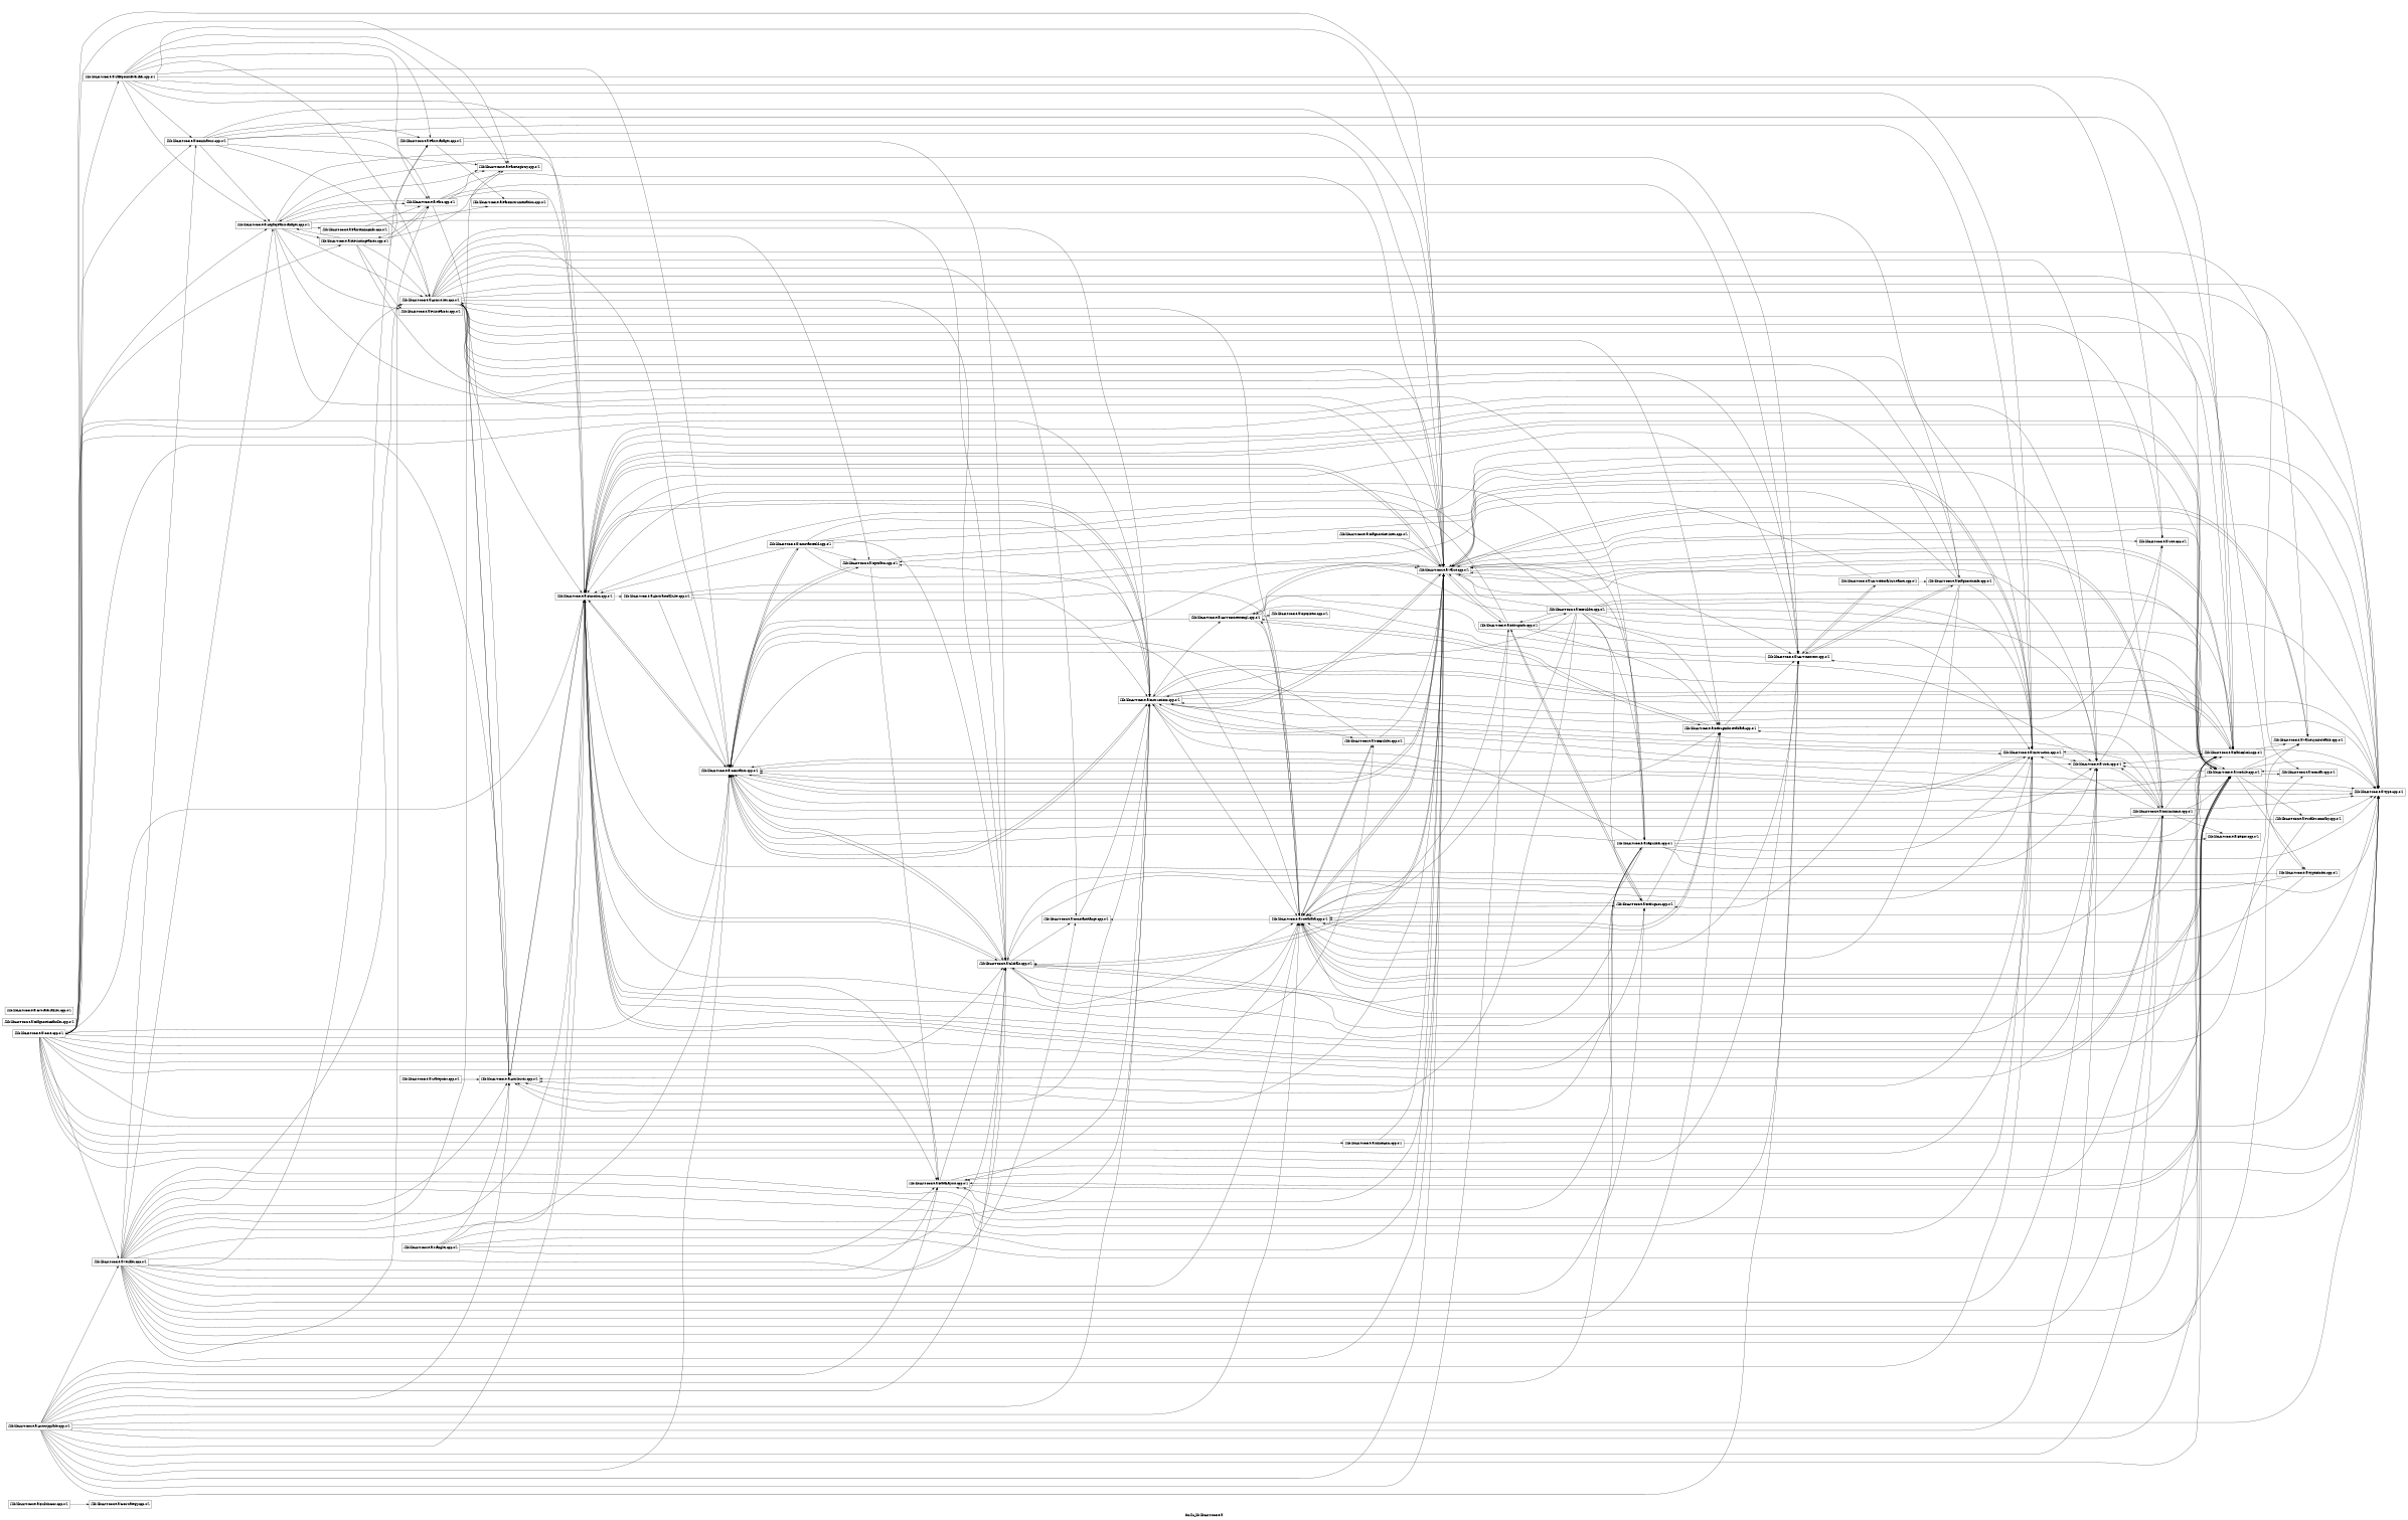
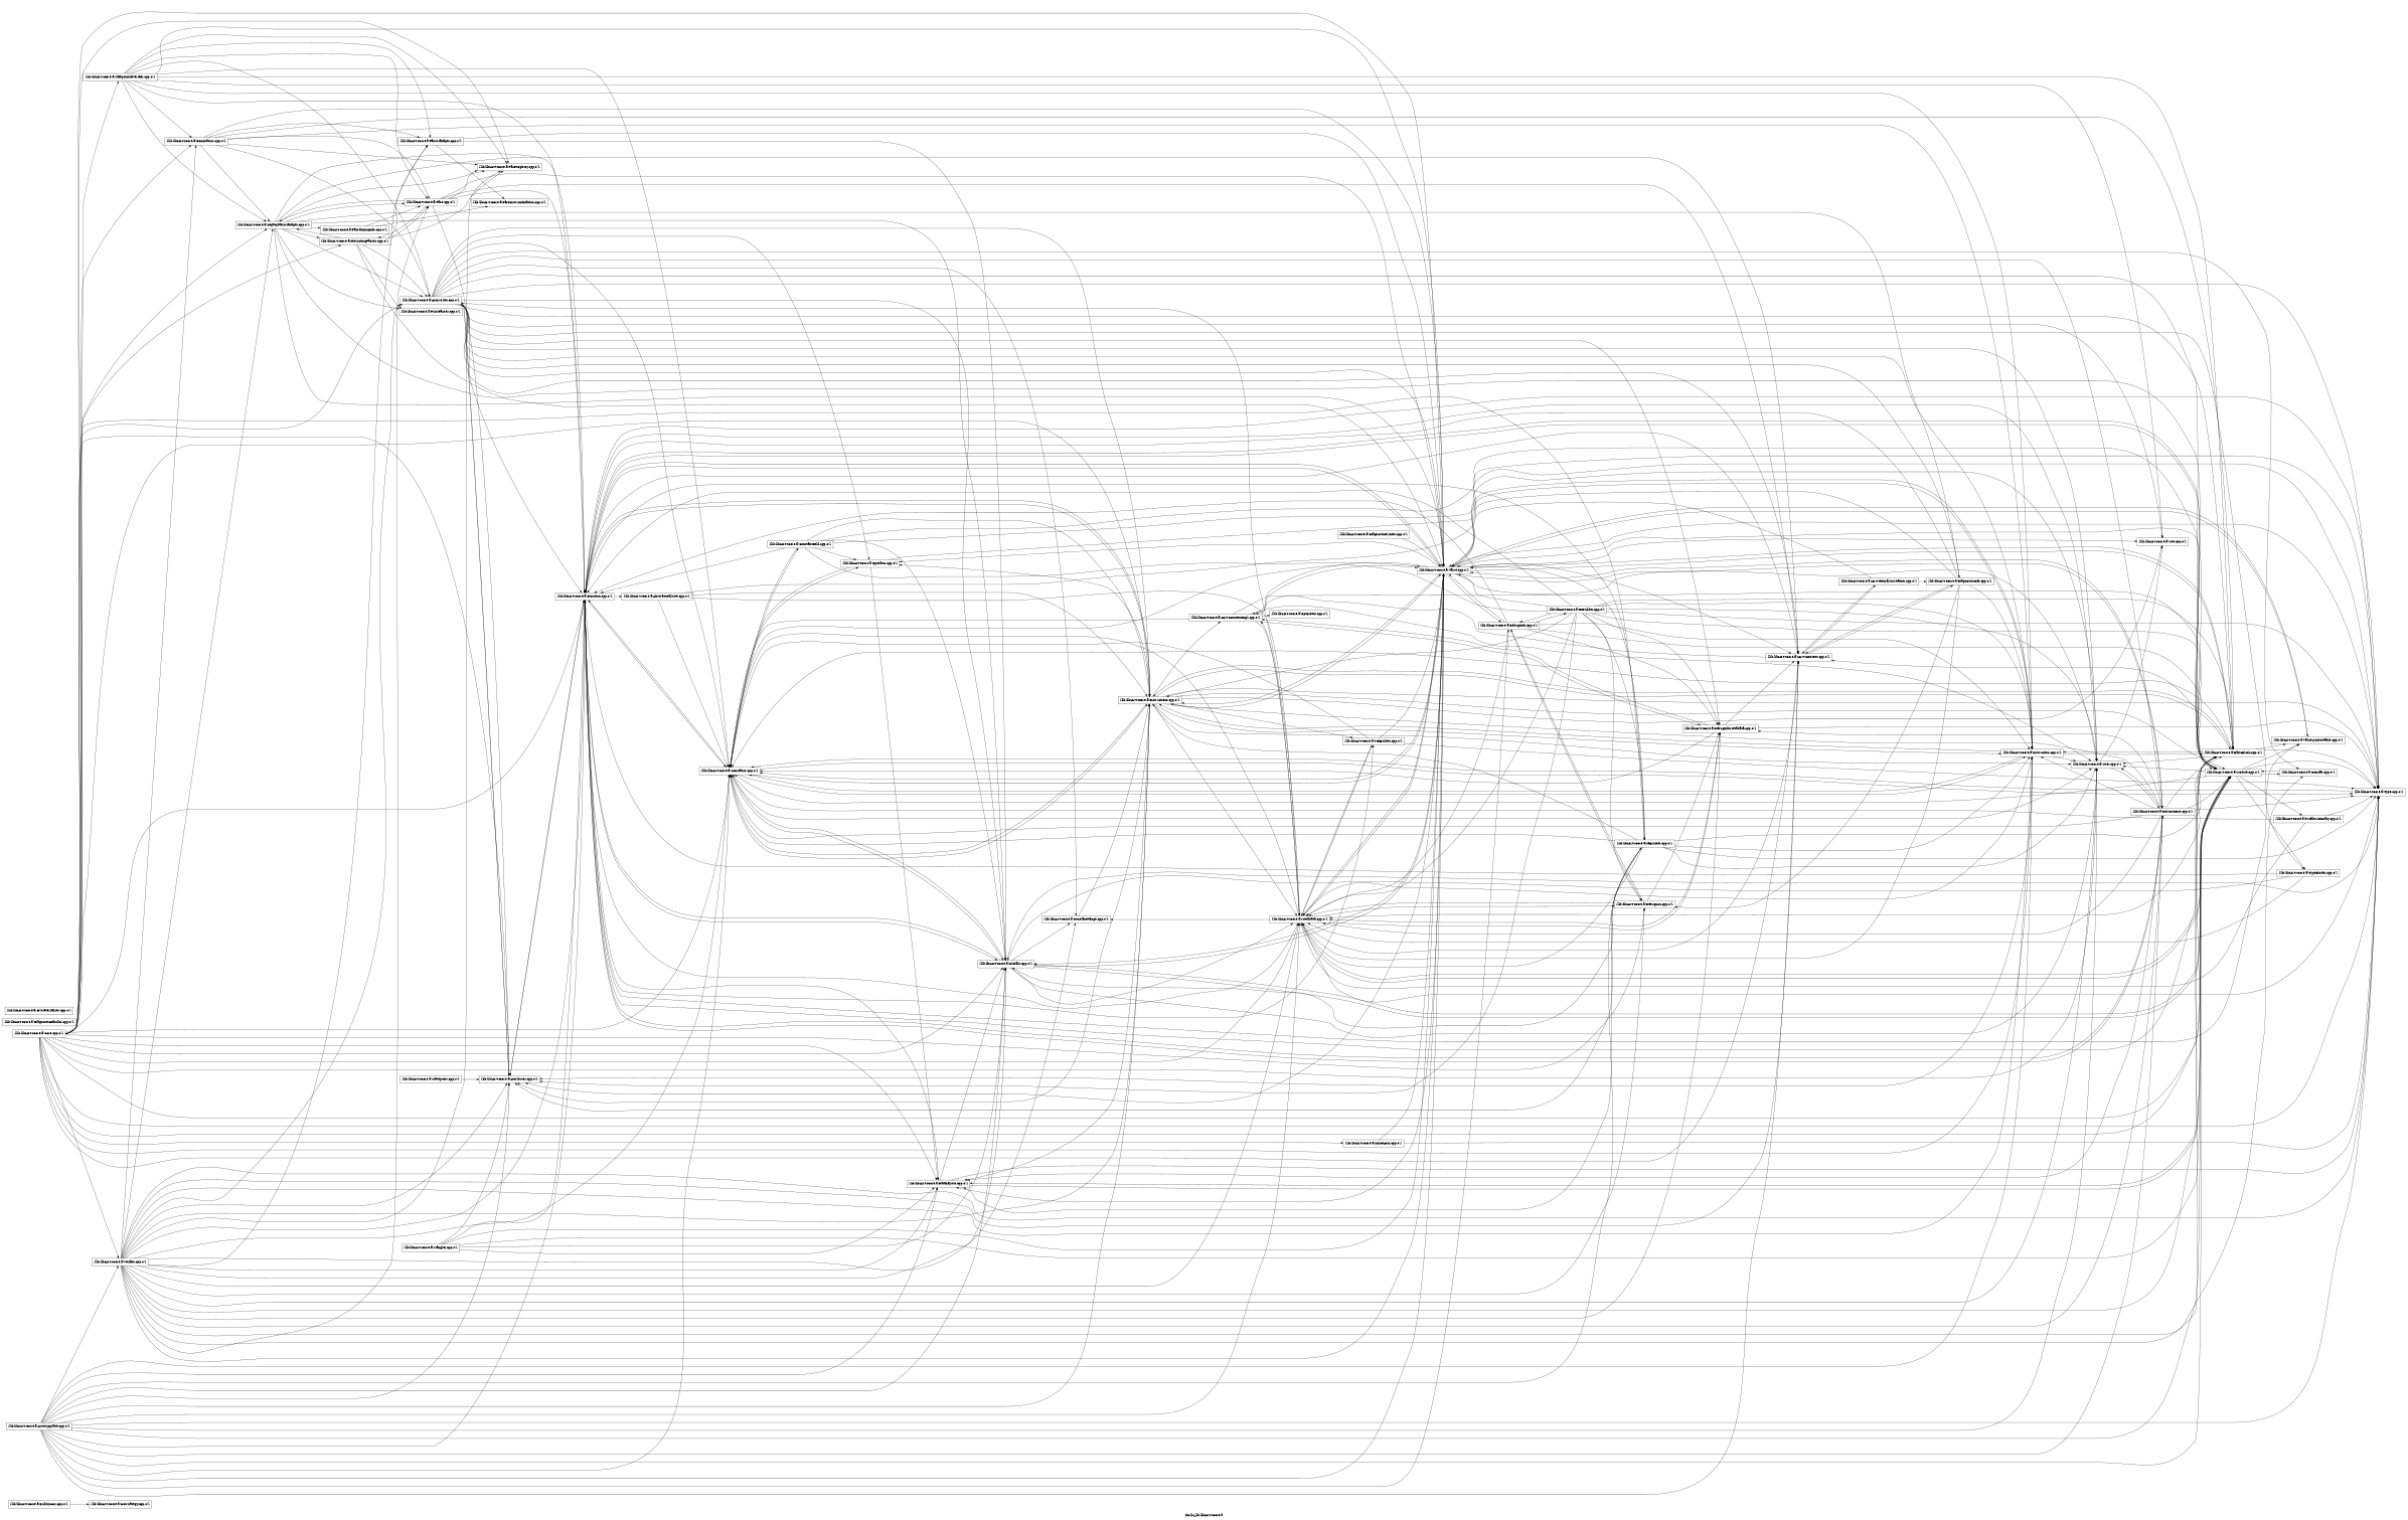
  digraph {
    label="bin/llc_lib/libLLVMCore.a"
    rankdir=LR
    node [group=0 shape=box]
    n1 [label="{lib/libLLVMCore.a(BuiltinGCs.cpp.o)}"]
    n2 [label="{lib/libLLVMCore.a(GCStrategy.cpp.o)}"]
    n3 [label="{lib/libLLVMCore.a(Core.cpp.o)}"]
    n4 [label="{lib/libLLVMCore.a(AsmWriter.cpp.o)}"]
    n5 [label="{lib/libLLVMCore.a(Attributes.cpp.o)}"]
    n6 [label="{lib/libLLVMCore.a(BasicBlock.cpp.o)}"]
    n7 [label="{lib/libLLVMCore.a(Constants.cpp.o)}"]
    n8 [label="{lib/libLLVMCore.a(DataLayout.cpp.o)}"]
    n9 [label="{lib/libLLVMCore.a(DebugLoc.cpp.o)}"]
    n10 [label="{lib/libLLVMCore.a(Dominators.cpp.o)}"]
    n11 [label="{lib/libLLVMCore.a(Function.cpp.o)}"]
    n12 [label="{lib/libLLVMCore.a(Globals.cpp.o)}"]
    n13 [label="{lib/libLLVMCore.a(IRBuilder.cpp.o)}"]
    n14 [label="{lib/libLLVMCore.a(IRPrintingPasses.cpp.o)}"]
    n15 [label="{lib/libLLVMCore.a(InlineAsm.cpp.o)}"]
    n16 [label="{lib/libLLVMCore.a(Instruction.cpp.o)}"]
    n17 [label="{lib/libLLVMCore.a(Instructions.cpp.o)}"]
    n18 [label="{lib/libLLVMCore.a(LLVMContext.cpp.o)}"]
    n19 [label="{lib/libLLVMCore.a(LegacyPassManager.cpp.o)}"]
    n20 [label="{lib/libLLVMCore.a(Metadata.cpp.o)}"]
    n21 [label="{lib/libLLVMCore.a(Module.cpp.o)}"]
    n22 [label="{lib/libLLVMCore.a(PassRegistry.cpp.o)}"]
    n23 [label="{lib/libLLVMCore.a(SafepointIRVerifier.cpp.o)}"]
    n24 [label="{lib/libLLVMCore.a(Type.cpp.o)}"]
    n25 [label="{lib/libLLVMCore.a(User.cpp.o)}"]
    n26 [label="{lib/libLLVMCore.a(Value.cpp.o)}"]
    n27 [label="{lib/libLLVMCore.a(Verifier.cpp.o)}"]
    n28 [label="{lib/libLLVMCore.a(Comdat.cpp.o)}"]
    n29 [label="{lib/libLLVMCore.a(TypeFinder.cpp.o)}"]
    n30 [label="{lib/libLLVMCore.a(ConstantRange.cpp.o)}"]
    n31 [label="{lib/libLLVMCore.a(DebugInfoMetadata.cpp.o)}"]
    n32 [label="{lib/libLLVMCore.a(IntrinsicInst.cpp.o)}"]
    n33 [label="{lib/libLLVMCore.a(Operator.cpp.o)}"]
    n34 [label="{lib/libLLVMCore.a(Use.cpp.o)}"]
    n35 [label="{lib/libLLVMCore.a(ValueSymbolTable.cpp.o)}"]
    n36 [label="{lib/libLLVMCore.a(ConstantFold.cpp.o)}"]
    n37 [label="{lib/libLLVMCore.a(DebugInfo.cpp.o)}"]
    n38 [label="{lib/libLLVMCore.a(Pass.cpp.o)}"]
    n39 [label="{lib/libLLVMCore.a(PassManager.cpp.o)}"]
    n40 [label="{lib/libLLVMCore.a(MDBuilder.cpp.o)}"]
    n41 [label="{lib/libLLVMCore.a(AbstractCallSite.cpp.o)}"]
-   n42 [label="{lib/libLLVMCore.a(FPEnv.cpp.o)}"]
    n43 [label="{lib/libLLVMCore.a(PrintPasses.cpp.o)}"]
    n44 [label="{lib/libLLVMCore.a(LLVMContextImpl.cpp.o)}"]
    n45 [label="{lib/libLLVMCore.a(DiagnosticInfo.cpp.o)}"]
    n46 [label="{lib/libLLVMCore.a(LLVMRemarkStreamer.cpp.o)}"]
    n47 [label="{lib/libLLVMCore.a(PassTimingInfo.cpp.o)}"]
    n48 [label="{lib/libLLVMCore.a(ProfileSummary.cpp.o)}"]
    n49 [label="{lib/libLLVMCore.a(DIBuilder.cpp.o)}"]
    n50 [label="{lib/libLLVMCore.a(PassInstrumentation.cpp.o)}"]
    n51 [label="{lib/libLLVMCore.a(OptBisect.cpp.o)}"]
    n52 [label="{lib/libLLVMCore.a(DiagnosticHandler.cpp.o)}"]
    n53 [label="{lib/libLLVMCore.a(Mangler.cpp.o)}"]
    n54 [label="{lib/libLLVMCore.a(DiagnosticPrinter.cpp.o)}"]
    n55 [label="{lib/libLLVMCore.a(AutoUpgrade.cpp.o)}"]
    n56 [label="{lib/libLLVMCore.a(Statepoint.cpp.o)}"]
    n57 [label="{lib/libLLVMCore.a(GVMaterializer.cpp.o)}"]
    subgraph sub_1 {
      rank=same
      n1
    }
    subgraph sub_2 {
      rank=same
      n1
    }
    n1 -> n2
    n3 -> n4
    n3 -> n5
    n3 -> n6
    n3 -> n7
    n3 -> n8
    n3 -> n9
    n3 -> n10
    n3 -> n11
    n3 -> n12
    n3 -> n13
    n3 -> n14
    n3 -> n15
    n3 -> n16
    n3 -> n17
    n3 -> n18
    n3 -> n19
    n3 -> n20
    n3 -> n21
    n3 -> n22
    n3 -> n23
    n3 -> n24
    n3 -> n25
    n3 -> n26
    n3 -> n27
    n4 -> n5
    n4 -> n6
    n4 -> n7
    n4 -> n11
    n4 -> n12
    n4 -> n16
    n4 -> n17
    n4 -> n18
    n4 -> n20
    n4 -> n21
    n4 -> n24
-   n4 -> n35
+   n4 -> n25
    n4 -> n26
    n4 -> n28
    n4 -> n29
    n4 -> n30
    n4 -> n31
    n4 -> n32
    n4 -> n33
    n4 -> n34
    n5 -> n4
    n5 -> n11
    n6 -> n7
    n6 -> n16
    n6 -> n17
    n6 -> n20
    n6 -> n24
    n6 -> n25
    n6 -> n26
    n6 -> n35
    n7 -> n11
    n7 -> n12
    n7 -> n16
    n7 -> n17
    n7 -> n24
    n7 -> n25
    n7 -> n26
    n7 -> n33
    n7 -> n36
    n8 -> n12
    n8 -> n21
    n8 -> n24
    n9 -> n20
    n9 -> n31
    n9 -> n37
    n10 -> n4
    n10 -> n6
    n10 -> n16
    n10 -> n19
    n10 -> n22
    n10 -> n26
    n10 -> n38
    n10 -> n39
    n11 -> n5
    n11 -> n6
    n11 -> n7
    n11 -> n8
    n11 -> n12
    n11 -> n17
    n11 -> n18
    n11 -> n20
    n11 -> n21
    n11 -> n24
    n11 -> n25
    n11 -> n26
    n11 -> n32
    n11 -> n35
    n11 -> n40
    n11 -> n41
    n12 -> n7
    n12 -> n11
    n12 -> n20
    n12 -> n21
    n12 -> n24
    n12 -> n25
    n12 -> n26
    n12 -> n30
    n13 -> n5
    n13 -> n6
    n13 -> n7
    n13 -> n8
    n13 -> n11
    n13 -> n12
    n13 -> n16
    n13 -> n17
    n13 -> n20
    n13 -> n24
    n13 -> n25
    n13 -> n26
-   n13 -> n42
    n14 -> n4
    n14 -> n19
    n14 -> n22
    n14 -> n26
    n14 -> n38
    n14 -> n39
    n14 -> n43
    n15 -> n24
    n15 -> n26
    n16 -> n5
    n16 -> n6
    n16 -> n7
    n16 -> n17
    n16 -> n20
    n16 -> n25
    n16 -> n26
    n17 -> n5
    n17 -> n6
    n17 -> n7
    n17 -> n8
    n17 -> n11
    n17 -> n16
    n17 -> n20
    n17 -> n21
    n17 -> n24
    n17 -> n25
    n17 -> n26
    n17 -> n33
    n17 -> n34
    n17 -> n40
    n17 -> n44
    n18 -> n44
    n18 -> n45
    n18 -> n46
    n19 -> n4
    n19 -> n11
    n19 -> n12
    n19 -> n14
    n19 -> n18
    n19 -> n21
    n19 -> n22
    n19 -> n26
    n19 -> n38
    n19 -> n43
    n19 -> n45
    n19 -> n47
    n20 -> n7
    n20 -> n9
    n20 -> n18
    n20 -> n21
    n20 -> n24
    n20 -> n26
    n20 -> n30
    n20 -> n31
    n20 -> n40
    n20 -> n44
    n21 -> n7
    n21 -> n8
    n21 -> n11
    n21 -> n12
    n21 -> n18
    n21 -> n20
    n21 -> n24
    n21 -> n25
    n21 -> n26
    n21 -> n28
    n21 -> n29
    n21 -> n35
    n21 -> n48
    n23 -> n4
    n23 -> n6
    n23 -> n7
    n23 -> n10
    n23 -> n11
    n23 -> n16
    n23 -> n19
    n23 -> n22
    n23 -> n26
    n23 -> n34
    n23 -> n38
    n23 -> n39
    n24 -> n7
    n25 -> n32
    n25 -> n34
    n26 -> n5
    n26 -> n6
    n26 -> n7
    n26 -> n8
    n26 -> n11
    n26 -> n12
    n26 -> n16
    n26 -> n17
    n26 -> n18
    n26 -> n20
    n26 -> n24
    n26 -> n25
    n26 -> n32
    n26 -> n33
    n26 -> n34
    n26 -> n35
    n26 -> n37
    n26 -> n44
    n27 -> n4
    n27 -> n5
    n27 -> n6
    n27 -> n7
    n27 -> n8
    n27 -> n9
    n27 -> n10
    n27 -> n11
    n27 -> n12
    n27 -> n16
    n27 -> n17
    n27 -> n18
    n27 -> n19
    n27 -> n20
    n27 -> n21
    n27 -> n22
    n27 -> n24
    n27 -> n25
    n27 -> n26
    n27 -> n28
    n27 -> n30
    n27 -> n31
    n27 -> n32
    n27 -> n38
    n27 -> n39
    n28 -> n21
    n29 -> n11
    n29 -> n12
    n29 -> n20
    n30 -> n17
    n31 -> n7
    n31 -> n18
    n31 -> n20
    n31 -> n24
    n31 -> n44
    n32 -> n6
    n32 -> n7
    n32 -> n8
    n32 -> n11
    n32 -> n16
    n32 -> n17
    n32 -> n20
    n32 -> n21
    n32 -> n24
    n32 -> n25
    n32 -> n26
    n32 -> n31
-   n32 -> n42
    n33 -> n7
    n33 -> n8
    n33 -> n24
    n35 -> n26
    n36 -> n7
    n36 -> n11
    n36 -> n12
    n36 -> n17
    n36 -> n21
    n36 -> n24
    n36 -> n26
    n36 -> n33
    n37 -> n9
    n37 -> n11
    n37 -> n16
    n37 -> n20
    n37 -> n21
    n37 -> n26
    n37 -> n31
    n37 -> n49
    n38 -> n5
    n38 -> n11
    n38 -> n14
    n38 -> n18
    n38 -> n19
    n38 -> n22
    n38 -> n26
    n39 -> n12
    n39 -> n26
    n39 -> n50
    n40 -> n7
    n40 -> n20
    n40 -> n24
    n40 -> n26
    n41 -> n7
    n41 -> n17
    n41 -> n20
    n41 -> n25
    n44 -> n7
    n44 -> n20
    n44 -> n21
    n44 -> n25
    n44 -> n26
    n44 -> n31
    n44 -> n51
    n45 -> n4
    n45 -> n9
    n45 -> n11
    n45 -> n16
    n45 -> n18
    n45 -> n20
    n45 -> n26
    n46 -> n18
    n46 -> n26
    n46 -> n45
    n47 -> n38
    n47 -> n50
    n48 -> n7
    n48 -> n20
    n48 -> n24
    n49 -> n5
    n49 -> n6
    n49 -> n7
    n49 -> n9
    n49 -> n11
    n49 -> n13
    n49 -> n16
    n49 -> n17
    n49 -> n20
    n49 -> n21
    n49 -> n24
    n49 -> n25
    n49 -> n26
    n49 -> n31
    n49 -> n37
    n53 -> n5
    n53 -> n8
    n53 -> n11
    n53 -> n12
    n53 -> n21
    n53 -> n26
    n54 -> n26
    n55 -> n5
    n55 -> n6
    n55 -> n7
    n55 -> n8
    n55 -> n11
    n55 -> n12
    n55 -> n13
    n55 -> n16
    n55 -> n17
    n55 -> n18
    n55 -> n20
    n55 -> n21
    n55 -> n24
    n55 -> n25
    n55 -> n26
    n55 -> n27
    n55 -> n32
    n55 -> n37
    n56 -> n5
  }
